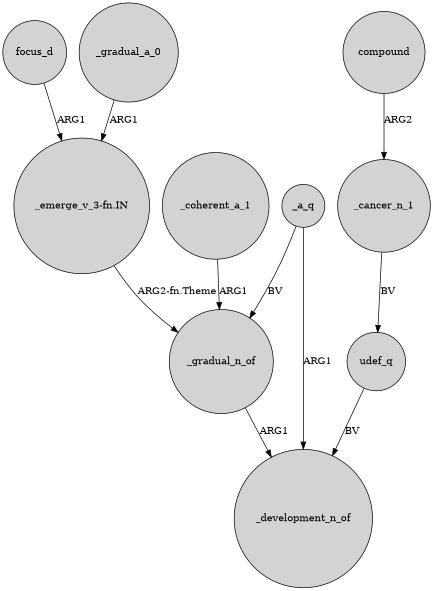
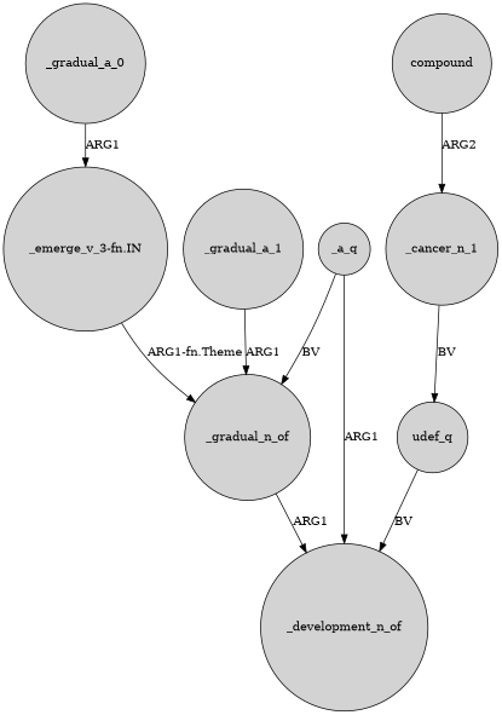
  digraph {
    node [shape=circle style=filled]
    udef_q
    _development_n_of
    _cancer_n_1
    compound
    n5 [label="_emerge_v_3-fn.IN"]
-   focus_d
    n7 [label=_gradual_n_of]
-   _coherent_a_1
+   _coherent_a_1 [label=_gradual_a_1]
    _a_q
    n10 [label=_gradual_a_0]
    udef_q -> _development_n_of [label=BV]
    _cancer_n_1 -> udef_q [label=BV]
    compound -> _cancer_n_1 [label=ARG2]
-   n5 -> n7 [label="ARG2-fn.Theme"]
-   focus_d -> n5 [label=ARG1]
+   n5 -> n7 [label="ARG1-fn.Theme"]
    n7 -> _development_n_of [label=ARG1]
    _coherent_a_1 -> n7 [label=ARG1]
    _a_q -> _development_n_of [label=ARG1]
    _a_q -> n7 [label=BV]
    n10 -> n5 [label=ARG1]
  }
